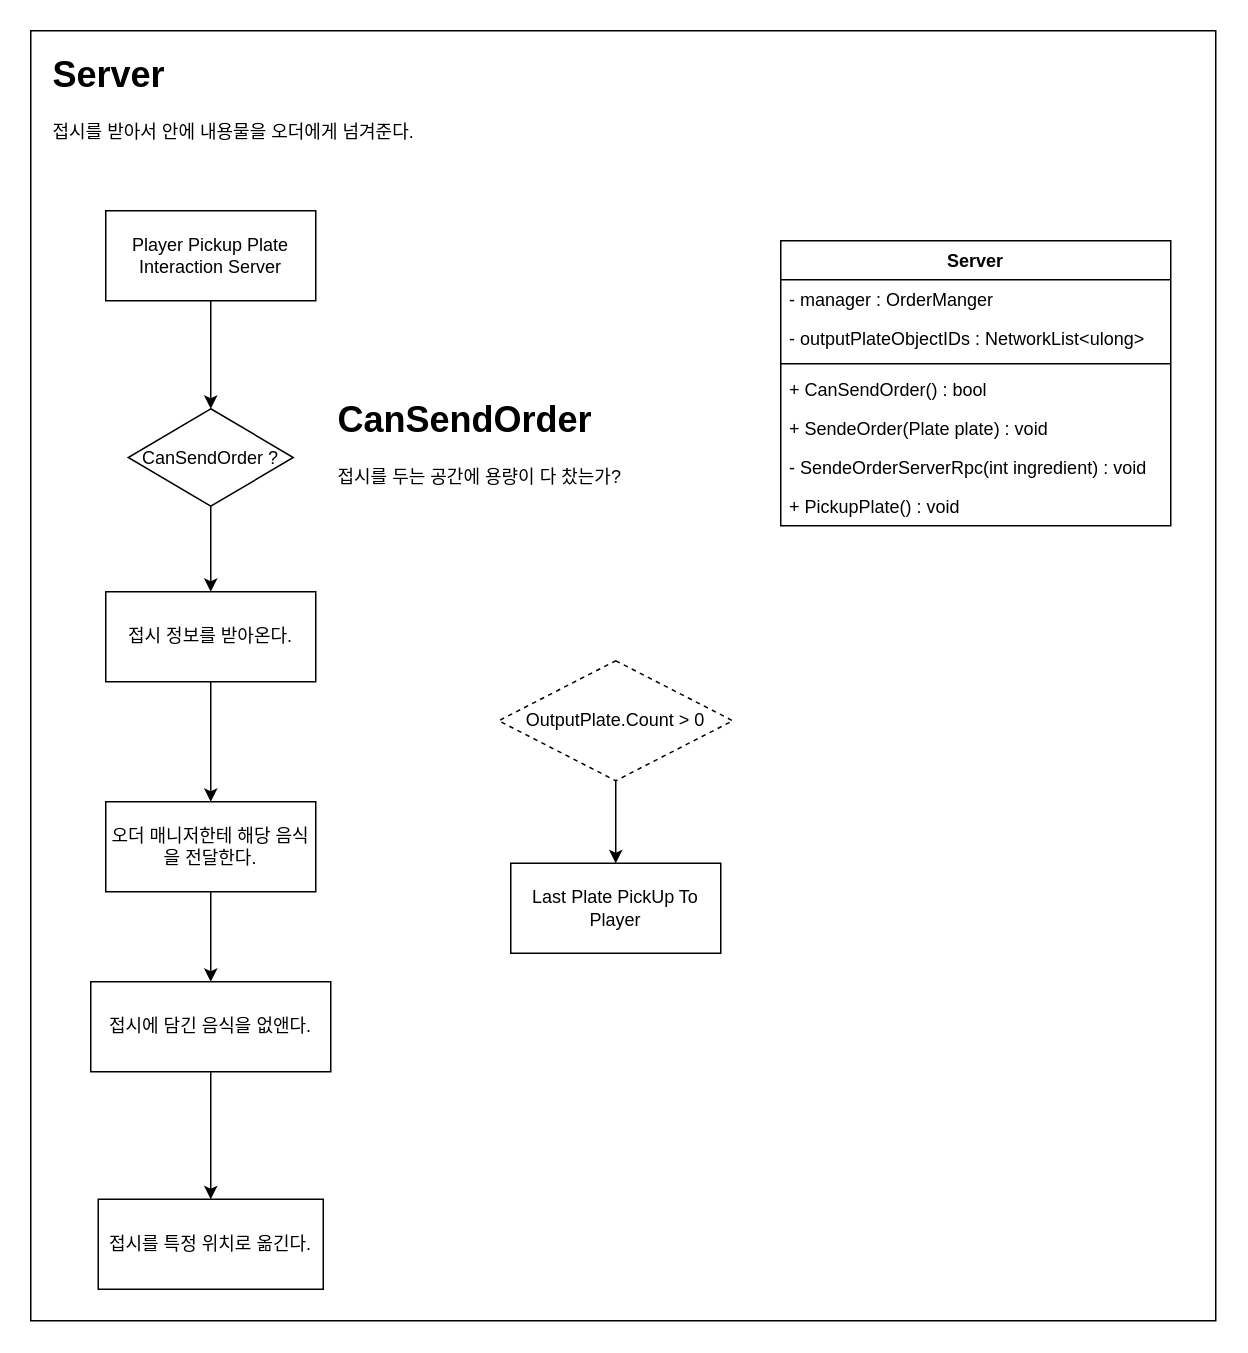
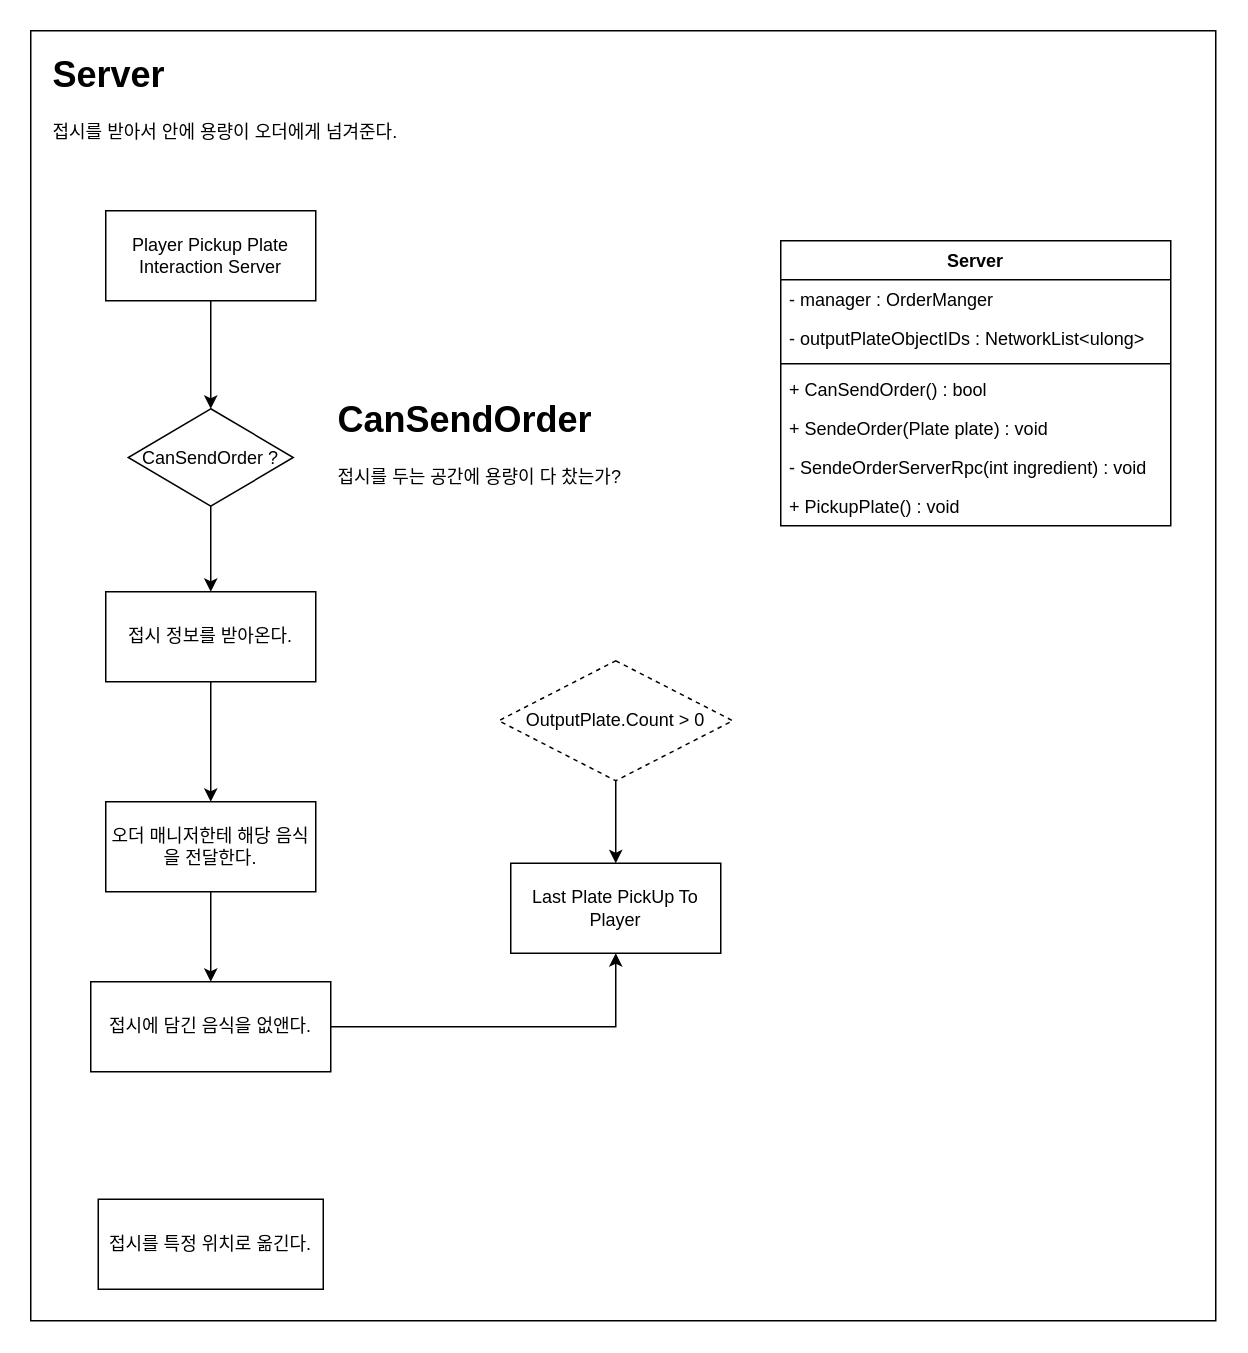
  <mxCell id="0" />
  <mxCell id="1" parent="0" />
- <mxCell id="2" value="&lt;h1&gt;Server&lt;/h1&gt;&lt;div&gt;접시를 받아서 안에 내용물을 오더에게 넘겨준다.&lt;/div&gt;" style="text;html=1;strokeColor=none;fillColor=none;spacing=5;spacingTop=-20;whiteSpace=wrap;overflow=hidden;rounded=0;" parent="1" vertex="1"><mxGeometry x="30" y="30" width="280" height="120" as="geometry" /></mxCell>
+ <mxCell id="2" value="&lt;h1&gt;Server&lt;/h1&gt;&lt;div&gt;접시를 받아서 안에 용량이 오더에게 넘겨준다.&lt;/div&gt;" style="text;html=1;strokeColor=none;fillColor=none;spacing=5;spacingTop=-20;whiteSpace=wrap;overflow=hidden;rounded=0;" parent="1" vertex="1"><mxGeometry x="30" y="30" width="280" height="120" as="geometry" /></mxCell>
  <mxCell id="3" value="" style="edgeStyle=orthogonalEdgeStyle;rounded=0;orthogonalLoop=1;jettySize=auto;html=1;" parent="1" source="4" target="6" edge="1"><mxGeometry relative="1" as="geometry" /></mxCell>
  <mxCell id="4" value="접시 정보를 받아온다." style="rounded=0;whiteSpace=wrap;html=1;" parent="1" vertex="1"><mxGeometry x="70" y="394" width="140" height="60" as="geometry" /></mxCell>
  <mxCell id="5" style="edgeStyle=orthogonalEdgeStyle;rounded=0;orthogonalLoop=1;jettySize=auto;html=1;entryX=0.5;entryY=0;entryDx=0;entryDy=0;" parent="1" source="6" target="16" edge="1"><mxGeometry relative="1" as="geometry" /></mxCell>
  <mxCell id="6" value="오더 매니저한테 해당 음식을 전달한다." style="rounded=0;whiteSpace=wrap;html=1;" parent="1" vertex="1"><mxGeometry x="70" y="534" width="140" height="60" as="geometry" /></mxCell>
  <mxCell id="7" value="Server" style="swimlane;fontStyle=1;align=center;verticalAlign=top;childLayout=stackLayout;horizontal=1;startSize=26;horizontalStack=0;resizeParent=1;resizeParentMax=0;resizeLast=0;collapsible=1;marginBottom=0;whiteSpace=wrap;html=1;" parent="1" vertex="1"><mxGeometry x="520" y="160" width="260" height="190" as="geometry" /></mxCell>
  <mxCell id="8" value="- manager : OrderManger" style="text;strokeColor=none;fillColor=none;align=left;verticalAlign=top;spacingLeft=4;spacingRight=4;overflow=hidden;rotatable=0;points=[[0,0.5],[1,0.5]];portConstraint=eastwest;whiteSpace=wrap;html=1;" parent="7" vertex="1"><mxGeometry y="26" width="260" height="26" as="geometry" /></mxCell>
  <mxCell id="9" value="- outputPlateObjectIDs : NetworkList&amp;lt;ulong&amp;gt;" style="text;strokeColor=none;fillColor=none;align=left;verticalAlign=top;spacingLeft=4;spacingRight=4;overflow=hidden;rotatable=0;points=[[0,0.5],[1,0.5]];portConstraint=eastwest;whiteSpace=wrap;html=1;" parent="7" vertex="1"><mxGeometry y="52" width="260" height="26" as="geometry" /></mxCell>
  <mxCell id="10" value="" style="line;strokeWidth=1;fillColor=none;align=left;verticalAlign=middle;spacingTop=-1;spacingLeft=3;spacingRight=3;rotatable=0;labelPosition=right;points=[];portConstraint=eastwest;strokeColor=inherit;" parent="7" vertex="1"><mxGeometry y="78" width="260" height="8" as="geometry" /></mxCell>
  <mxCell id="11" value="+ CanSendOrder() : bool" style="text;strokeColor=none;fillColor=none;align=left;verticalAlign=top;spacingLeft=4;spacingRight=4;overflow=hidden;rotatable=0;points=[[0,0.5],[1,0.5]];portConstraint=eastwest;whiteSpace=wrap;html=1;" parent="7" vertex="1"><mxGeometry y="86" width="260" height="26" as="geometry" /></mxCell>
  <mxCell id="12" value="+ SendeOrder(Plate plate) : void" style="text;strokeColor=none;fillColor=none;align=left;verticalAlign=top;spacingLeft=4;spacingRight=4;overflow=hidden;rotatable=0;points=[[0,0.5],[1,0.5]];portConstraint=eastwest;whiteSpace=wrap;html=1;" parent="7" vertex="1"><mxGeometry y="112" width="260" height="26" as="geometry" /></mxCell>
  <mxCell id="13" value="- SendeOrderServerRpc(int ingredient) : void" style="text;strokeColor=none;fillColor=none;align=left;verticalAlign=top;spacingLeft=4;spacingRight=4;overflow=hidden;rotatable=0;points=[[0,0.5],[1,0.5]];portConstraint=eastwest;whiteSpace=wrap;html=1;" parent="7" vertex="1"><mxGeometry y="138" width="260" height="26" as="geometry" /></mxCell>
  <mxCell id="14" value="+ PickupPlate() : void" style="text;strokeColor=none;fillColor=none;align=left;verticalAlign=top;spacingLeft=4;spacingRight=4;overflow=hidden;rotatable=0;points=[[0,0.5],[1,0.5]];portConstraint=eastwest;whiteSpace=wrap;html=1;" parent="7" vertex="1"><mxGeometry y="164" width="260" height="26" as="geometry" /></mxCell>
- <mxCell id="15" value="" style="edgeStyle=orthogonalEdgeStyle;rounded=0;orthogonalLoop=1;jettySize=auto;html=1;" parent="1" source="16" target="17" edge="1"><mxGeometry relative="1" as="geometry" /></mxCell>
+ <mxCell id="15" value="" style="edgeStyle=orthogonalEdgeStyle;rounded=0;orthogonalLoop=1;jettySize=auto;html=1;" parent="1" source="16" target="23" edge="1"><mxGeometry relative="1" as="geometry" /></mxCell>
  <mxCell id="16" value="접시에 담긴 음식을 없앤다." style="rounded=0;whiteSpace=wrap;html=1;" parent="1" vertex="1"><mxGeometry x="60" y="654" width="160" height="60" as="geometry" /></mxCell>
  <mxCell id="17" value="접시를 특정 위치로 옮긴다." style="rounded=0;whiteSpace=wrap;html=1;" parent="1" vertex="1"><mxGeometry x="65" y="799" width="150" height="60" as="geometry" /></mxCell>
  <mxCell id="18" style="edgeStyle=orthogonalEdgeStyle;rounded=0;orthogonalLoop=1;jettySize=auto;html=1;" parent="1" source="19" target="4" edge="1"><mxGeometry relative="1" as="geometry" /></mxCell>
  <mxCell id="19" value="CanSendOrder ?" style="rhombus;whiteSpace=wrap;html=1;" parent="1" vertex="1"><mxGeometry x="85" y="272" width="110" height="65" as="geometry" /></mxCell>
  <mxCell id="20" value="" style="edgeStyle=orthogonalEdgeStyle;rounded=0;orthogonalLoop=1;jettySize=auto;html=1;" parent="1" source="21" target="19" edge="1"><mxGeometry relative="1" as="geometry" /></mxCell>
  <mxCell id="21" value="Player Pickup Plate Interaction Server" style="rounded=0;whiteSpace=wrap;html=1;" parent="1" vertex="1"><mxGeometry x="70" y="140" width="140" height="60" as="geometry" /></mxCell>
  <mxCell id="22" value="&lt;h1&gt;CanSendOrder&lt;/h1&gt;&lt;p&gt;접시를 두는 공간에 용량이 다 찼는가?&lt;/p&gt;" style="text;html=1;strokeColor=none;fillColor=none;spacing=5;spacingTop=-20;whiteSpace=wrap;overflow=hidden;rounded=0;" parent="1" vertex="1"><mxGeometry x="220" y="260" width="220" height="116" as="geometry" /></mxCell>
  <mxCell id="23" value="Last Plate PickUp To Player" style="rounded=0;whiteSpace=wrap;html=1;" parent="1" vertex="1"><mxGeometry x="340" y="575" width="140" height="60" as="geometry" /></mxCell>
  <mxCell id="24" value="" style="edgeStyle=orthogonalEdgeStyle;rounded=0;orthogonalLoop=1;jettySize=auto;html=1;" parent="1" source="25" target="23" edge="1"><mxGeometry relative="1" as="geometry" /></mxCell>
  <mxCell id="25" value="OutputPlate.Count &amp;gt; 0" style="rhombus;whiteSpace=wrap;html=1;dashed=1;" parent="1" vertex="1"><mxGeometry x="332" y="440" width="156" height="80" as="geometry" /></mxCell>
  <mxCell id="26" value="" style="rounded=0;whiteSpace=wrap;html=1;fillColor=none;" parent="1" vertex="1"><mxGeometry width="790" height="860" as="geometry" x="20" y="20" /></mxCell>
